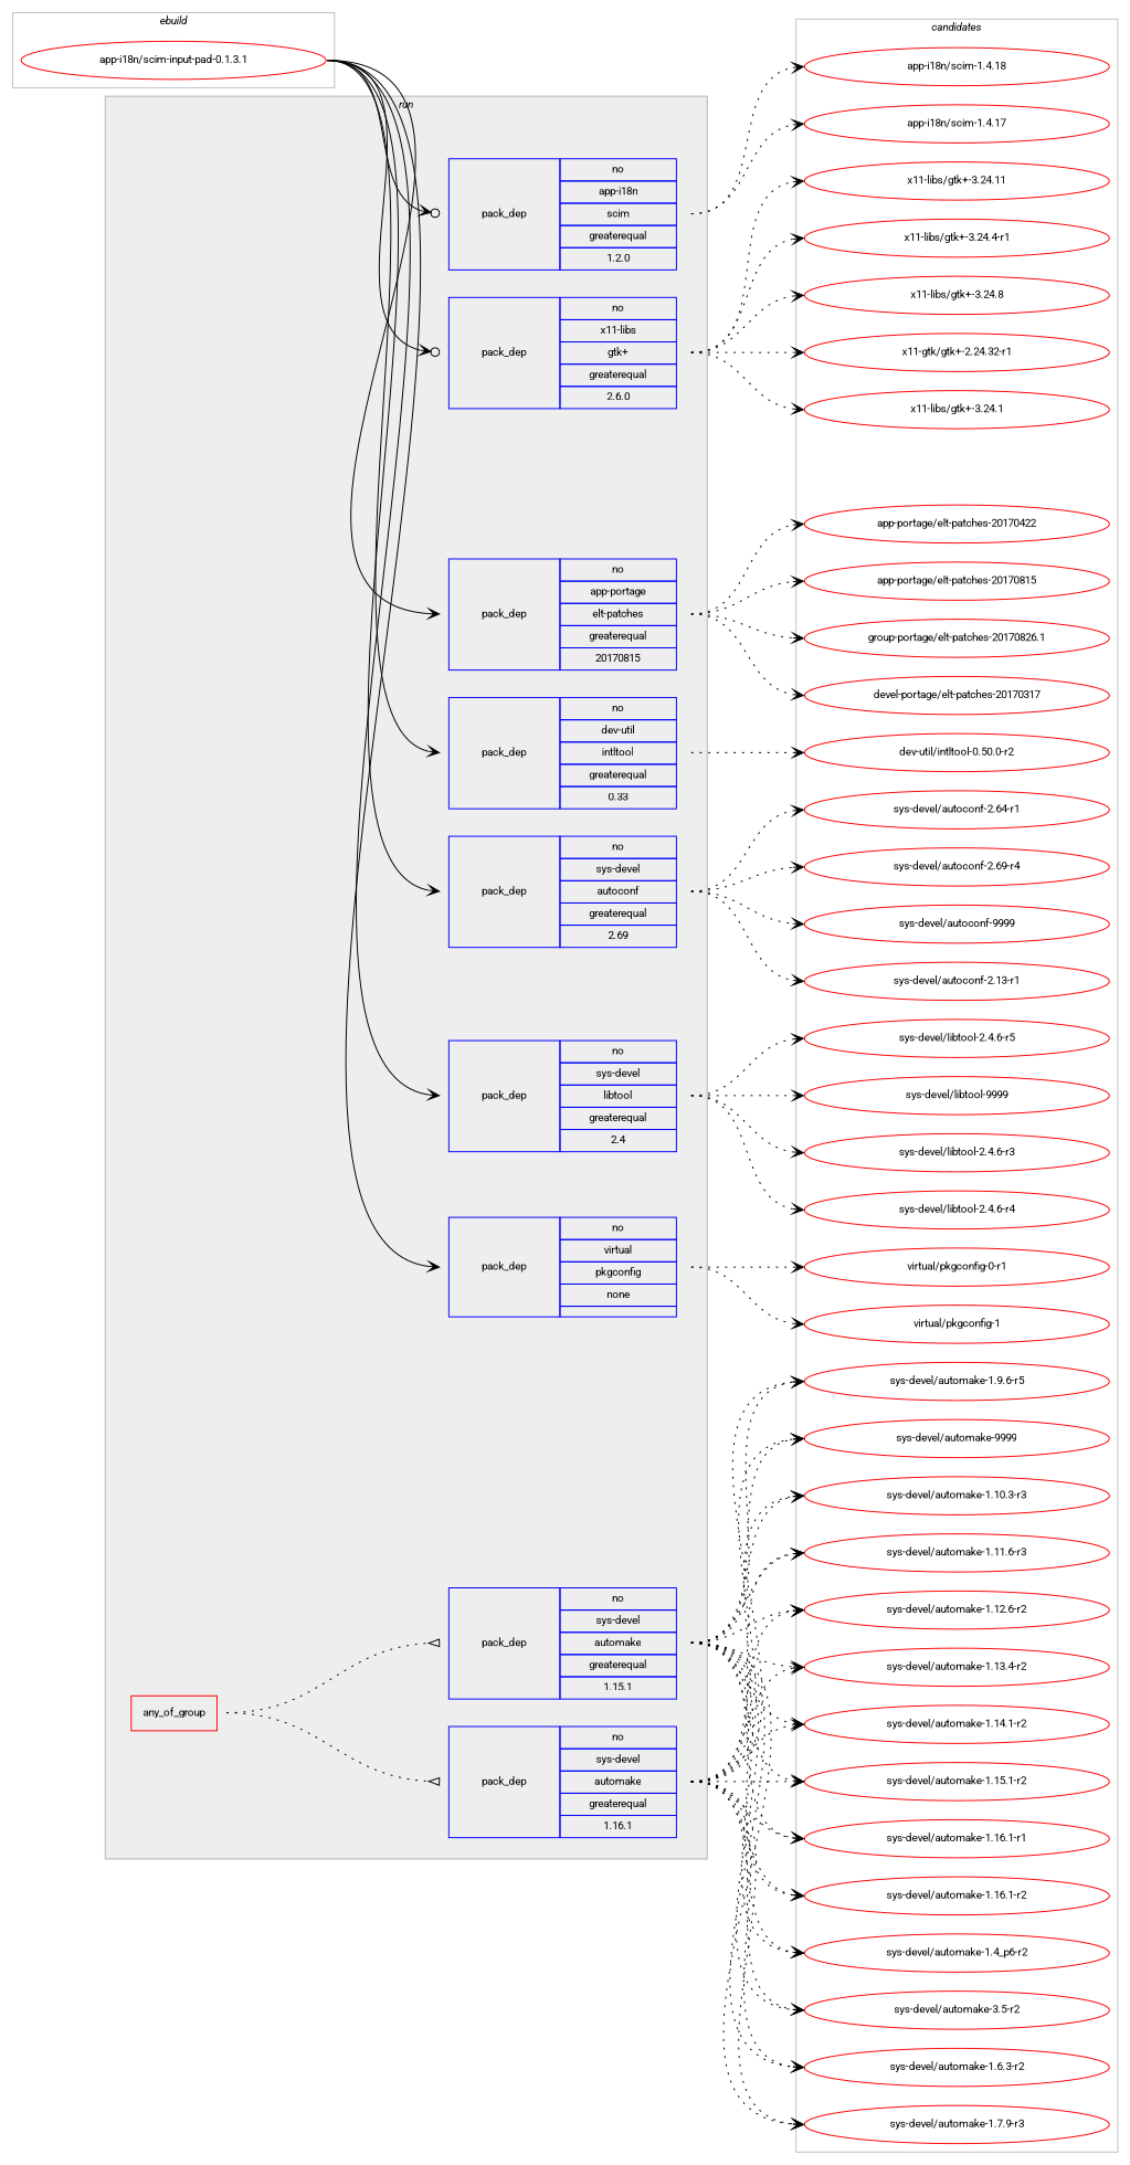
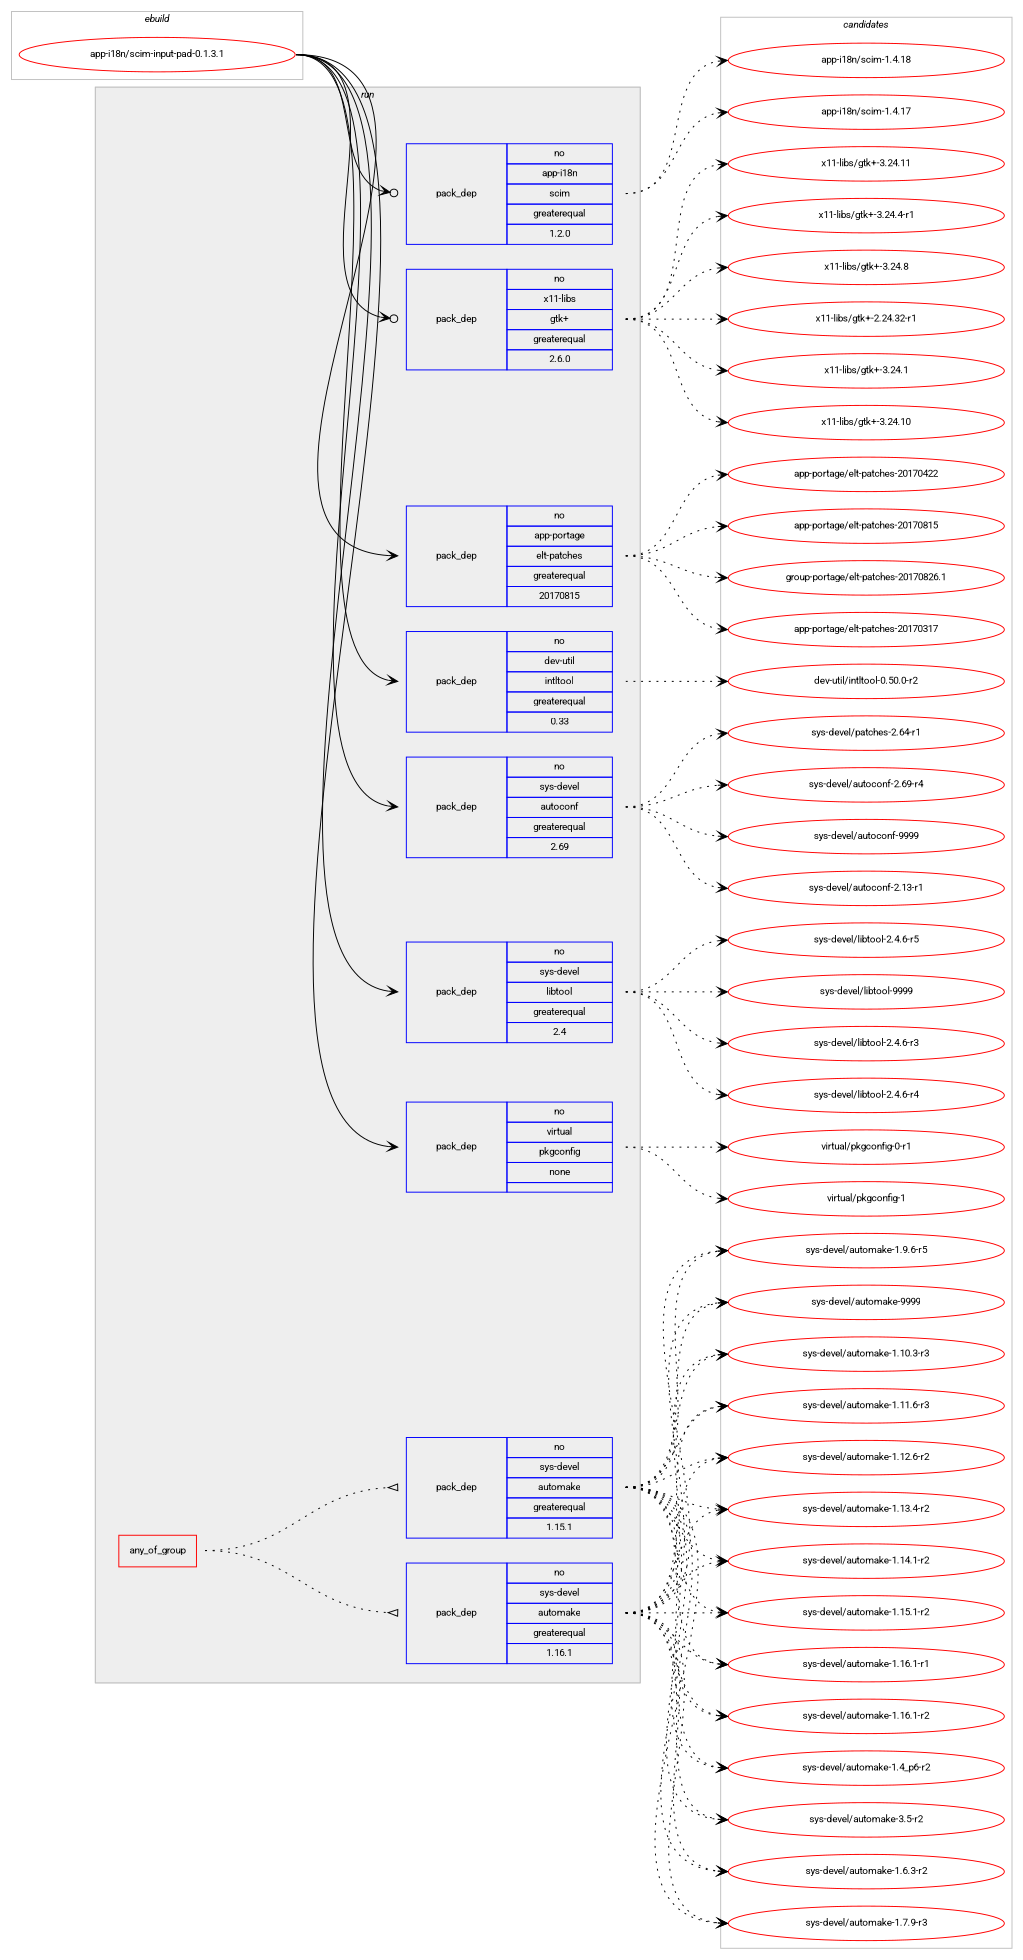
  digraph {
    compound=true
    concentrate=true
    fontname=Roboto
    fontsize=10
    newrank=true
    rankdir=LR
    ranksep=1.5
    node [color=red fontname=Roboto fontsize=10]
    edge [arrowhead=vee fontname=Roboto headport=w style=dotted tailport=e weight=100]
    n1 [label="app-i18n/scim-input-pad-0.1.3.1" width=4]
    n2 [color=blue label=<<TABLE BORDER="0" CELLBORDER="1" CELLSPACING="0" CELLPADDING="4" WIDTH="220"><TR><TD ROWSPAN="6" CELLPADDING="30">pack_dep</TD></TR><TR><TD WIDTH="110">no</TD></TR><TR><TD>sys-devel</TD></TR><TR><TD>automake</TD></TR><TR><TD>greaterequal</TD></TR><TR><TD>1.16.1</TD></TR></TABLE>> shape=none]
    n3 [color=blue label=<<TABLE BORDER="0" CELLBORDER="1" CELLSPACING="0" CELLPADDING="4" WIDTH="220"><TR><TD ROWSPAN="6" CELLPADDING="30">pack_dep</TD></TR><TR><TD WIDTH="110">no</TD></TR><TR><TD>sys-devel</TD></TR><TR><TD>automake</TD></TR><TR><TD>greaterequal</TD></TR><TR><TD>1.15.1</TD></TR></TABLE>> shape=none]
    n4 [label=<<TABLE BORDER="0" CELLBORDER="1" CELLSPACING="0" CELLPADDING="4"><TR><TD CELLPADDING="10">any_of_group</TD></TR></TABLE>> shape=none]
    n5 [color=blue label=<<TABLE BORDER="0" CELLBORDER="1" CELLSPACING="0" CELLPADDING="4" WIDTH="220"><TR><TD ROWSPAN="6" CELLPADDING="30">pack_dep</TD></TR><TR><TD WIDTH="110">no</TD></TR><TR><TD>app-portage</TD></TR><TR><TD>elt-patches</TD></TR><TR><TD>greaterequal</TD></TR><TR><TD>20170815</TD></TR></TABLE>> shape=none]
    n6 [color=blue label=<<TABLE BORDER="0" CELLBORDER="1" CELLSPACING="0" CELLPADDING="4" WIDTH="220"><TR><TD ROWSPAN="6" CELLPADDING="30">pack_dep</TD></TR><TR><TD WIDTH="110">no</TD></TR><TR><TD>dev-util</TD></TR><TR><TD>intltool</TD></TR><TR><TD>greaterequal</TD></TR><TR><TD>0.33</TD></TR></TABLE>> shape=none]
    n7 [color=blue label=<<TABLE BORDER="0" CELLBORDER="1" CELLSPACING="0" CELLPADDING="4" WIDTH="220"><TR><TD ROWSPAN="6" CELLPADDING="30">pack_dep</TD></TR><TR><TD WIDTH="110">no</TD></TR><TR><TD>sys-devel</TD></TR><TR><TD>autoconf</TD></TR><TR><TD>greaterequal</TD></TR><TR><TD>2.69</TD></TR></TABLE>> shape=none]
    n8 [color=blue label=<<TABLE BORDER="0" CELLBORDER="1" CELLSPACING="0" CELLPADDING="4" WIDTH="220"><TR><TD ROWSPAN="6" CELLPADDING="30">pack_dep</TD></TR><TR><TD WIDTH="110">no</TD></TR><TR><TD>sys-devel</TD></TR><TR><TD>libtool</TD></TR><TR><TD>greaterequal</TD></TR><TR><TD>2.4</TD></TR></TABLE>> shape=none]
    n9 [color=blue label=<<TABLE BORDER="0" CELLBORDER="1" CELLSPACING="0" CELLPADDING="4" WIDTH="220"><TR><TD ROWSPAN="6" CELLPADDING="30">pack_dep</TD></TR><TR><TD WIDTH="110">no</TD></TR><TR><TD>virtual</TD></TR><TR><TD>pkgconfig</TD></TR><TR><TD>none</TD></TR><TR><TD></TD></TR></TABLE>> shape=none]
    n10 [color=blue label=<<TABLE BORDER="0" CELLBORDER="1" CELLSPACING="0" CELLPADDING="4" WIDTH="220"><TR><TD ROWSPAN="6" CELLPADDING="30">pack_dep</TD></TR><TR><TD WIDTH="110">no</TD></TR><TR><TD>app-i18n</TD></TR><TR><TD>scim</TD></TR><TR><TD>greaterequal</TD></TR><TR><TD>1.2.0</TD></TR></TABLE>> shape=none]
    n11 [color=blue label=<<TABLE BORDER="0" CELLBORDER="1" CELLSPACING="0" CELLPADDING="4" WIDTH="220"><TR><TD ROWSPAN="6" CELLPADDING="30">pack_dep</TD></TR><TR><TD WIDTH="110">no</TD></TR><TR><TD>x11-libs</TD></TR><TR><TD>gtk+</TD></TR><TR><TD>greaterequal</TD></TR><TR><TD>2.6.0</TD></TR></TABLE>> shape=none]
    n12 [label="sys-devel/automake-1.10.3-r3" width=4]
    n13 [label="sys-devel/automake-1.11.6-r3" width=4]
    n14 [label="sys-devel/automake-1.12.6-r2" width=4]
    n15 [label="sys-devel/automake-1.13.4-r2" width=4]
    n16 [label="sys-devel/automake-1.14.1-r2" width=4]
    n17 [label="sys-devel/automake-1.15.1-r2" width=4]
    n18 [label="sys-devel/automake-1.16.1-r1" width=4]
    n19 [label="sys-devel/automake-1.16.1-r2" width=4]
    n20 [label="sys-devel/automake-1.4_p6-r2" width=4]
    n21 [label="sys-devel/automake-3.5-r2" width=4]
    n22 [label="sys-devel/automake-1.6.3-r2" width=4]
    n23 [label="sys-devel/automake-1.7.9-r3" width=4]
    n24 [label="sys-devel/automake-1.9.6-r5" width=4]
    n25 [label="sys-devel/automake-9999" width=4]
-   n26 [label="devel-portage/elt-patches-20170317" width=4]
+   n26 [label="app-portage/elt-patches-20170317" width=4]
    n27 [label="app-portage/elt-patches-20170422" width=4]
    n28 [label="app-portage/elt-patches-20170815" width=4]
    n29 [label="group-portage/elt-patches-20170826.1" width=4]
    n30 [label="dev-util/intltool-0.50.0-r2" width=4]
    n31 [label="sys-devel/autoconf-2.13-r1" width=4]
-   n32 [label="sys-devel/autoconf-2.64-r1" width=4]
+   n32 [label="sys-devel/patches-2.64-r1" width=4]
    n33 [label="sys-devel/autoconf-2.69-r4" width=4]
    n34 [label="sys-devel/autoconf-9999" width=4]
    n35 [label="sys-devel/libtool-2.4.6-r3" width=4]
    n36 [label="sys-devel/libtool-2.4.6-r4" width=4]
    n37 [label="sys-devel/libtool-2.4.6-r5" width=4]
    n38 [label="sys-devel/libtool-9999" width=4]
    n39 [label="virtual/pkgconfig-0-r1" width=4]
    n40 [label="virtual/pkgconfig-1" width=4]
    n41 [label="app-i18n/scim-1.4.17" width=4]
    n42 [label="app-i18n/scim-1.4.18" width=4]
-   n43 [label="x11-gtk/gtk+-2.24.32-r1" width=4]
+   n43 [label="x11-libs/gtk+-2.24.32-r1" width=4]
    n44 [label="x11-libs/gtk+-3.24.1" width=4]
+   n45 [label="x11-libs/gtk+-3.24.10" width=4]
    n46 [label="x11-libs/gtk+-3.24.11" width=4]
    n47 [label="x11-libs/gtk+-3.24.4-r1" width=4]
    n48 [label="x11-libs/gtk+-3.24.8" width=4]
    subgraph cluster_1 {
      color=gray
      label=<<i>ebuild</i>>
      rank=same
      n1
    }
    subgraph cluster_2 {
      color=gray
      label=<<i>dependencies</i>>
      subgraph cluster_3 {
        color=gray
        fillcolor="#eeeeee"
        label=<<i>compile</i>>
        style=filled
        subgraph sub_4 {
          color=gray
          fillcolor="#eeeeee"
          label=<<i>compile</i>>
          style=filled
          n4
          subgraph sub_5 {
            color=gray
            fillcolor="#eeeeee"
            label=<<i>compile</i>>
            style=filled
            n2
          }
          subgraph sub_6 {
            color=gray
            fillcolor="#eeeeee"
            label=<<i>compile</i>>
            style=filled
            n3
          }
        }
        subgraph sub_7 {
          color=gray
          fillcolor="#eeeeee"
          label=<<i>compile</i>>
          style=filled
          n5
        }
        subgraph sub_8 {
          color=gray
          fillcolor="#eeeeee"
          label=<<i>compile</i>>
          style=filled
          n6
        }
        subgraph sub_9 {
          color=gray
          fillcolor="#eeeeee"
          label=<<i>compile</i>>
          style=filled
          n7
        }
        subgraph sub_10 {
          color=gray
          fillcolor="#eeeeee"
          label=<<i>compile</i>>
          style=filled
          n8
        }
        subgraph sub_11 {
          color=gray
          fillcolor="#eeeeee"
          label=<<i>compile</i>>
          style=filled
          n9
        }
      }
      subgraph cluster_12 {
        color=gray
        fillcolor="#eeeeee"
        label=<<i>compile and run</i>>
        style=filled
        subgraph sub_13 {
          color=gray
          fillcolor="#eeeeee"
          label=<<i>compile and run</i>>
          style=filled
          n10
        }
        subgraph sub_14 {
          color=gray
          fillcolor="#eeeeee"
          label=<<i>compile and run</i>>
          style=filled
          n11
        }
      }
      subgraph cluster_15 {
        color=gray
        fillcolor="#eeeeee"
        label=<<i>run</i>>
        style=filled
      }
    }
    subgraph cluster_16 {
      color=gray
      label=<<i>candidates</i>>
      rank=same
      subgraph sub_17 {
        color=black
        label=<<i>candidates</i>>
        nodesep=1
        rank=same
        n12
        n13
        n14
        n15
        n16
        n17
        n18
        n19
        n20
        n21
        n22
        n23
        n24
        n25
      }
      subgraph sub_18 {
        color=black
        label=<<i>candidates</i>>
        nodesep=1
        rank=same
        n12
        n13
        n14
        n15
        n16
        n17
        n18
        n19
        n20
        n21
        n22
        n23
        n24
        n25
      }
      subgraph sub_19 {
        color=black
        label=<<i>candidates</i>>
        nodesep=1
        rank=same
        n26
        n27
        n28
        n29
      }
      subgraph sub_20 {
        color=black
        label=<<i>candidates</i>>
        nodesep=1
        rank=same
        n30
      }
      subgraph sub_21 {
        color=black
        label=<<i>candidates</i>>
        nodesep=1
        rank=same
        n31
        n32
        n33
        n34
      }
      subgraph sub_22 {
        color=black
        label=<<i>candidates</i>>
        nodesep=1
        rank=same
        n35
        n36
        n37
        n38
      }
      subgraph sub_23 {
        color=black
        label=<<i>candidates</i>>
        nodesep=1
        rank=same
        n39
        n40
      }
      subgraph sub_24 {
        color=black
        label=<<i>candidates</i>>
        nodesep=1
        rank=same
        n41
        n42
      }
      subgraph sub_25 {
        color=black
        label=<<i>candidates</i>>
        nodesep=1
        rank=same
        n43
        n44
+       n45
        n46
        n47
        n48
      }
    }
    n1 -> n5 [style=solid weight=20]
    n1 -> n6 [style=solid weight=20]
    n1 -> n7 [style=solid weight=20]
    n1 -> n8 [style=solid weight=20]
    n1 -> n9 [style=solid weight=20]
    n1 -> n10 [arrowhead=odotvee style=solid weight=20]
    n1 -> n11 [arrowhead=odotvee style=solid weight=20]
    n2 -> n12
    n2 -> n13
    n2 -> n14
    n2 -> n15
    n2 -> n16
    n2 -> n17
    n2 -> n18
    n2 -> n19
    n2 -> n20
    n2 -> n21
    n2 -> n22
    n2 -> n23
    n2 -> n24
    n2 -> n25
    n3 -> n12
    n3 -> n13
    n3 -> n14
    n3 -> n15
    n3 -> n16
    n3 -> n17
    n3 -> n18
    n3 -> n19
    n3 -> n20
    n3 -> n21
    n3 -> n22
    n3 -> n23
    n3 -> n24
    n3 -> n25
    n4 -> n2 [arrowhead=oinv weight=20]
    n4 -> n3 [arrowhead=oinv weight=20]
    n5 -> n26
    n5 -> n27
    n5 -> n28
    n5 -> n29
    n6 -> n30
    n7 -> n31
    n7 -> n32
    n7 -> n33
    n7 -> n34
    n8 -> n35
    n8 -> n36
    n8 -> n37
    n8 -> n38
    n9 -> n39
    n9 -> n40
    n10 -> n41
    n10 -> n42
    n11 -> n43
    n11 -> n44
+   n11 -> n45
    n11 -> n46
    n11 -> n47
    n11 -> n48
  }
